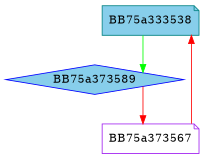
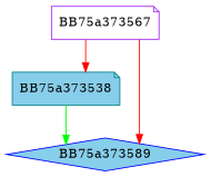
  digraph {
    splines=ortho
    node [fillcolor=skyblue shape=note style=filled]
    edge [color=red]
-   BB75a373538 [color=teal label=BB75a333538]
+   BB75a373538 [color=teal]
    BB75a373589 [color=blue shape=diamond]
    BB75a373567 [color=purple fillcolor=white]
    BB75a373538 -> BB75a373589 [color=green]
    BB75a373567 -> BB75a373538
-   BB75a373589 -> BB75a373567
+   BB75a373567 -> BB75a373589
  }
